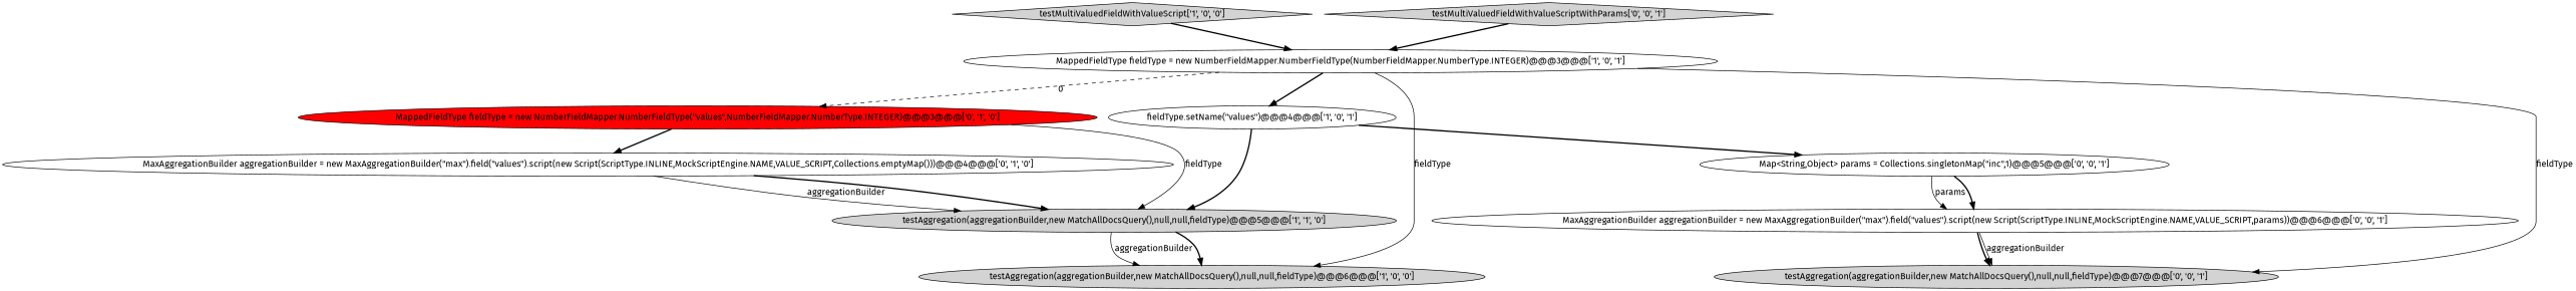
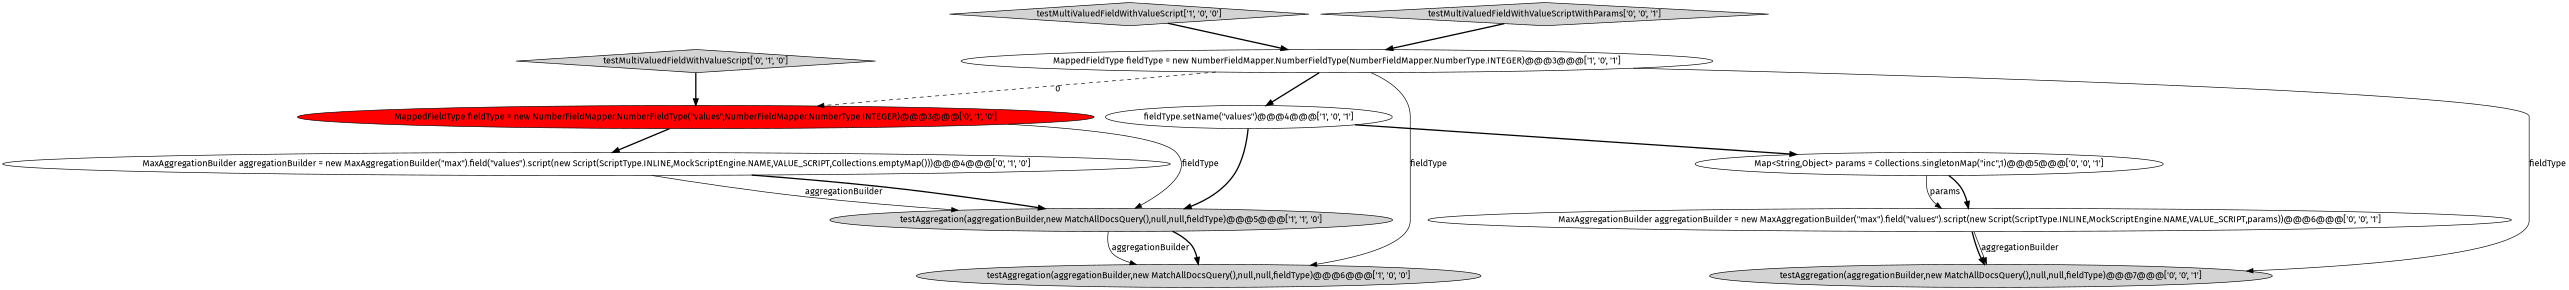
  digraph {
    fontname="Fira Sans"
    node [fillcolor=lightgray shape=ellipse style=filled fontname="Fira Sans"]
    edge [style=bold fontname="Fira Sans"]
    n1 [label="testAggregation(aggregationBuilder,new MatchAllDocsQuery(),null,null,fieldType)@@@5@@@['1', '1', '0']"]
    n2 [label="testAggregation(aggregationBuilder,new MatchAllDocsQuery(),null,null,fieldType)@@@6@@@['1', '0', '0']"]
    n3 [fillcolor=white label="MappedFieldType fieldType = new NumberFieldMapper.NumberFieldType(NumberFieldMapper.NumberType.INTEGER)@@@3@@@['1', '0', '1']"]
    n4 [fillcolor=red label="MappedFieldType fieldType = new NumberFieldMapper.NumberFieldType(\"values\",NumberFieldMapper.NumberType.INTEGER)@@@3@@@['0', '1', '0']"]
    n5 [fillcolor=white label="fieldType.setName(\"values\")@@@4@@@['1', '0', '1']"]
    n6 [label="testAggregation(aggregationBuilder,new MatchAllDocsQuery(),null,null,fieldType)@@@7@@@['0', '0', '1']"]
+   n7 [label="testMultiValuedFieldWithValueScript['0', '1', '0']" shape=diamond]
    n8 [label="testMultiValuedFieldWithValueScript['1', '0', '0']" shape=diamond]
    n9 [fillcolor=white label="MaxAggregationBuilder aggregationBuilder = new MaxAggregationBuilder(\"max\").field(\"values\").script(new Script(ScriptType.INLINE,MockScriptEngine.NAME,VALUE_SCRIPT,Collections.emptyMap()))@@@4@@@['0', '1', '0']"]
    n10 [fillcolor=white label="Map<String,Object> params = Collections.singletonMap(\"inc\",1)@@@5@@@['0', '0', '1']"]
    n11 [fillcolor=white label="MaxAggregationBuilder aggregationBuilder = new MaxAggregationBuilder(\"max\").field(\"values\").script(new Script(ScriptType.INLINE,MockScriptEngine.NAME,VALUE_SCRIPT,params))@@@6@@@['0', '0', '1']"]
    n12 [label="testMultiValuedFieldWithValueScriptWithParams['0', '0', '1']" shape=diamond]
    n1 -> n2 [label=aggregationBuilder style=solid]
    n1 -> n2
    n3 -> n2 [label=fieldType style=solid]
    n3 -> n4 [label=0 style=dashed]
    n3 -> n5
    n3 -> n6 [label=fieldType style=solid]
    n4 -> n1 [label=fieldType style=solid]
    n4 -> n9
    n5 -> n1
    n5 -> n10
+   n7 -> n4
    n8 -> n3
    n9 -> n1
    n9 -> n1 [label=aggregationBuilder style=solid]
    n10 -> n11 [label=params style=solid]
    n10 -> n11
    n11 -> n6 [label=aggregationBuilder style=solid]
    n11 -> n6
    n12 -> n3
  }
